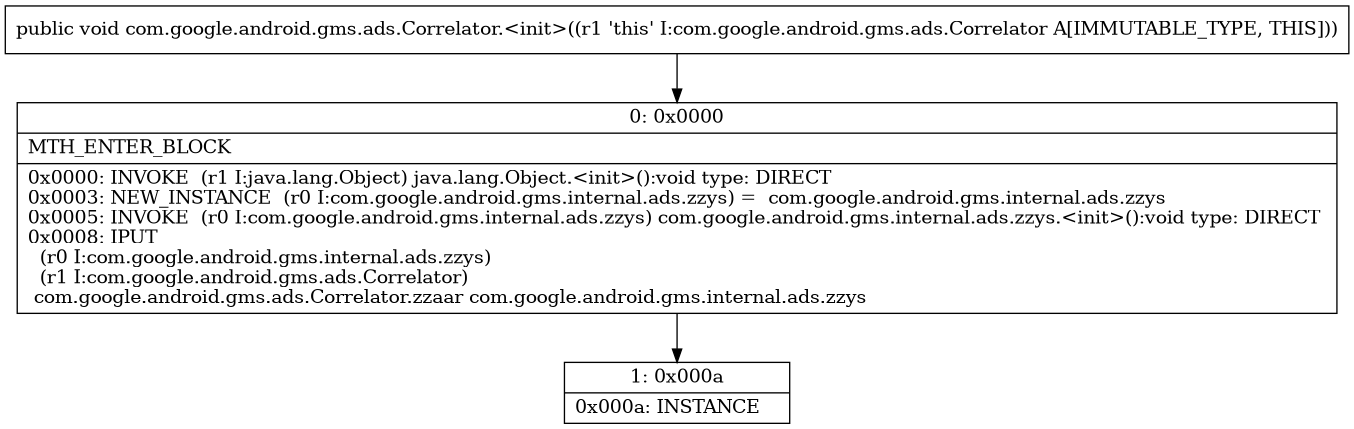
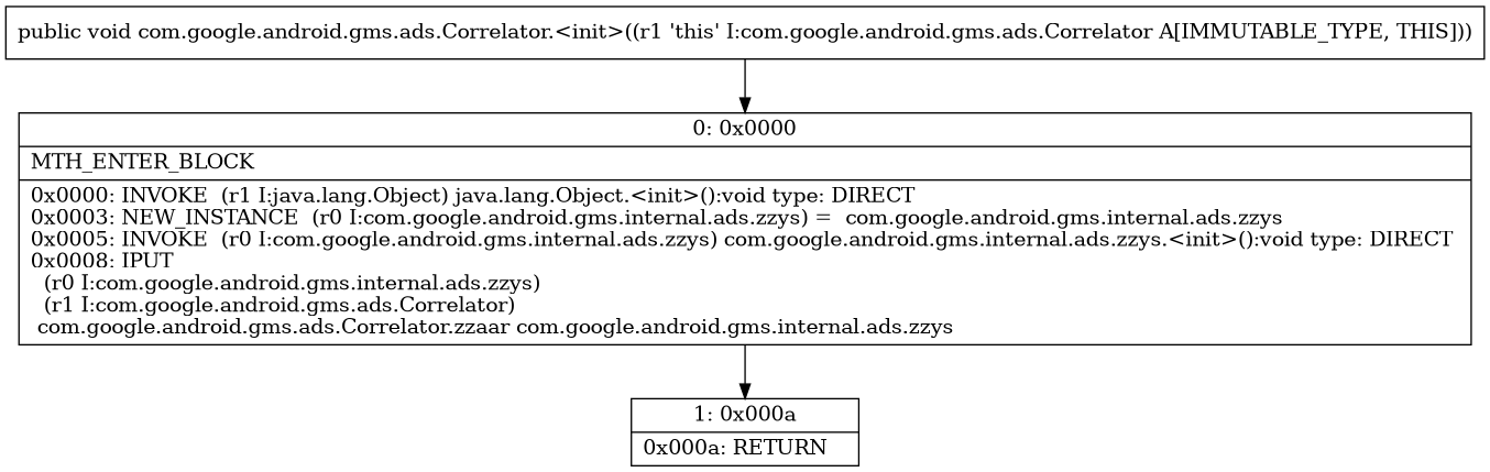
  digraph {
    node [shape=record]
    n1 [label="{0\:\ 0x0000|MTH_ENTER_BLOCK\l|0x0000: INVOKE  (r1 I:java.lang.Object) java.lang.Object.\<init\>():void type: DIRECT \l0x0003: NEW_INSTANCE  (r0 I:com.google.android.gms.internal.ads.zzys) =  com.google.android.gms.internal.ads.zzys \l0x0005: INVOKE  (r0 I:com.google.android.gms.internal.ads.zzys) com.google.android.gms.internal.ads.zzys.\<init\>():void type: DIRECT \l0x0008: IPUT  \l  (r0 I:com.google.android.gms.internal.ads.zzys)\l  (r1 I:com.google.android.gms.ads.Correlator)\l com.google.android.gms.ads.Correlator.zzaar com.google.android.gms.internal.ads.zzys \l}"]
-   n2 [label="{1\:\ 0x000a|0x000a: INSTANCE   \l}"]
+   n2 [label="{1\:\ 0x000a|0x000a: RETURN   \l}"]
    n3 [label="{public void com.google.android.gms.ads.Correlator.\<init\>((r1 'this' I:com.google.android.gms.ads.Correlator A[IMMUTABLE_TYPE, THIS])) }"]
    n1 -> n2
    n3 -> n1
  }
